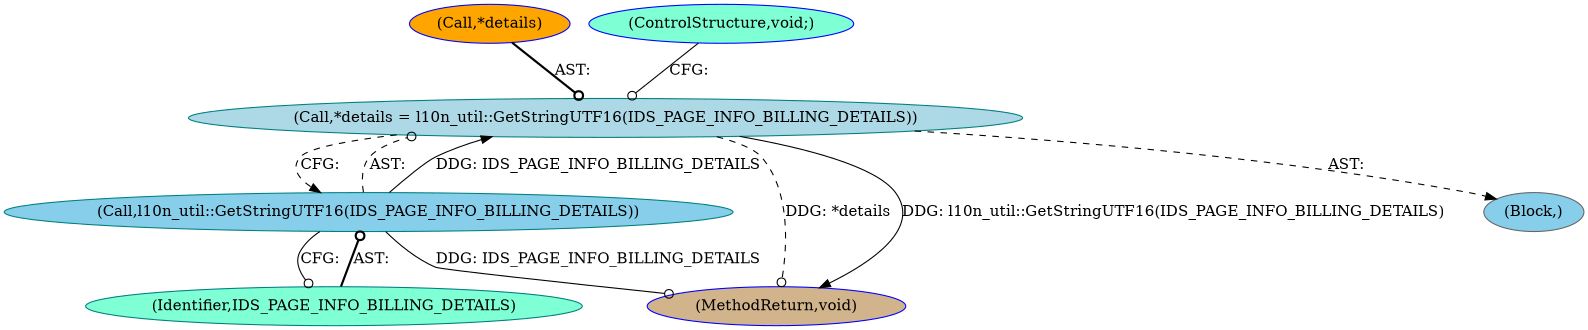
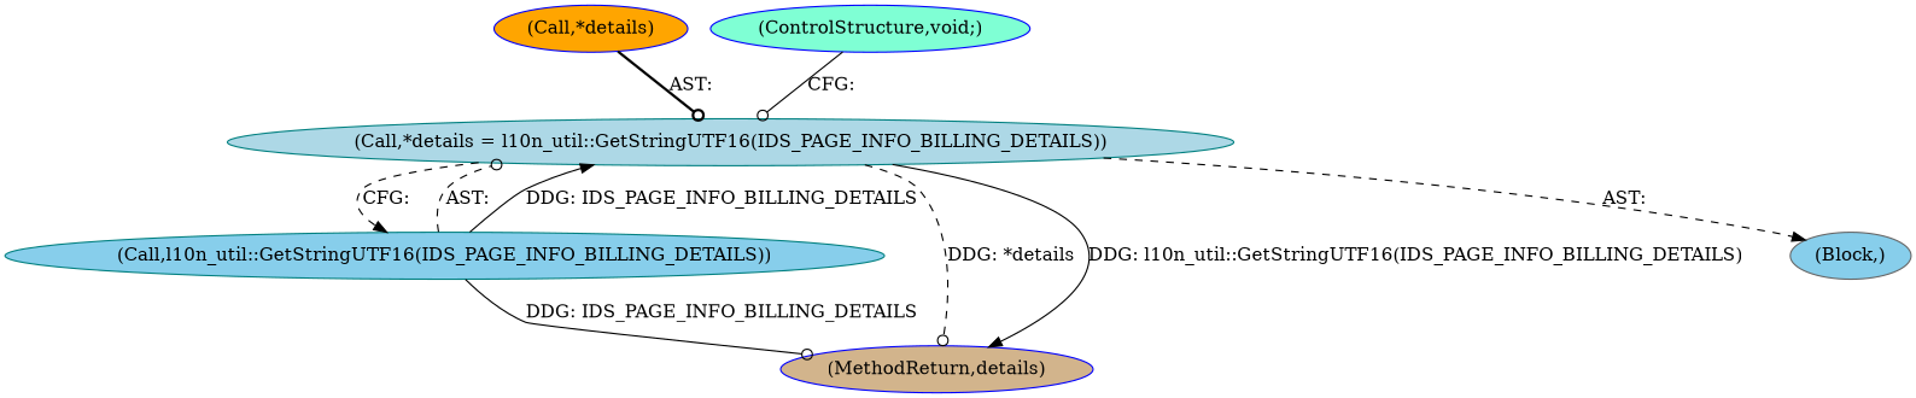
  digraph {
    node [color=teal fillcolor=skyblue style=filled]
    edge [arrowhead=odot style=solid]
    n1 [fillcolor=lightblue label="(Call,*details = l10n_util::GetStringUTF16(IDS_PAGE_INFO_BILLING_DETAILS))"]
    n2 [label="(Call,l10n_util::GetStringUTF16(IDS_PAGE_INFO_BILLING_DETAILS))"]
-   n3 [color=blue fillcolor=tan label="(MethodReturn,void)"]
+   n3 [color=blue fillcolor=tan label="(MethodReturn,details)"]
    n4 [color=gray40 label="(Block,)"]
-   n5 [fillcolor=aquamarine label="(Identifier,IDS_PAGE_INFO_BILLING_DETAILS)"]
    n6 [color=blue fillcolor=orange label="(Call,*details)"]
    n7 [color=blue fillcolor=aquamarine label="(ControlStructure,void;)"]
    n1 -> n2 [arrowhead=normal label="CFG: " style=dashed]
    n1 -> n3 [label="DDG: *details" style=dashed]
    n1 -> n3 [arrowhead=normal label="DDG: l10n_util::GetStringUTF16(IDS_PAGE_INFO_BILLING_DETAILS)"]
    n1 -> n4 [arrowhead=normal label="AST: " style=dashed]
    n2 -> n1 [label="AST: " style=dashed]
    n2 -> n1 [arrowhead=normal label="DDG: IDS_PAGE_INFO_BILLING_DETAILS"]
    n2 -> n3 [label="DDG: IDS_PAGE_INFO_BILLING_DETAILS"]
-   n2 -> n5 [label="CFG: "]
-   n5 -> n2 [label="AST: " style=bold]
    n6 -> n1 [label="AST: " style=bold]
    n7 -> n1 [label="CFG: "]
  }
